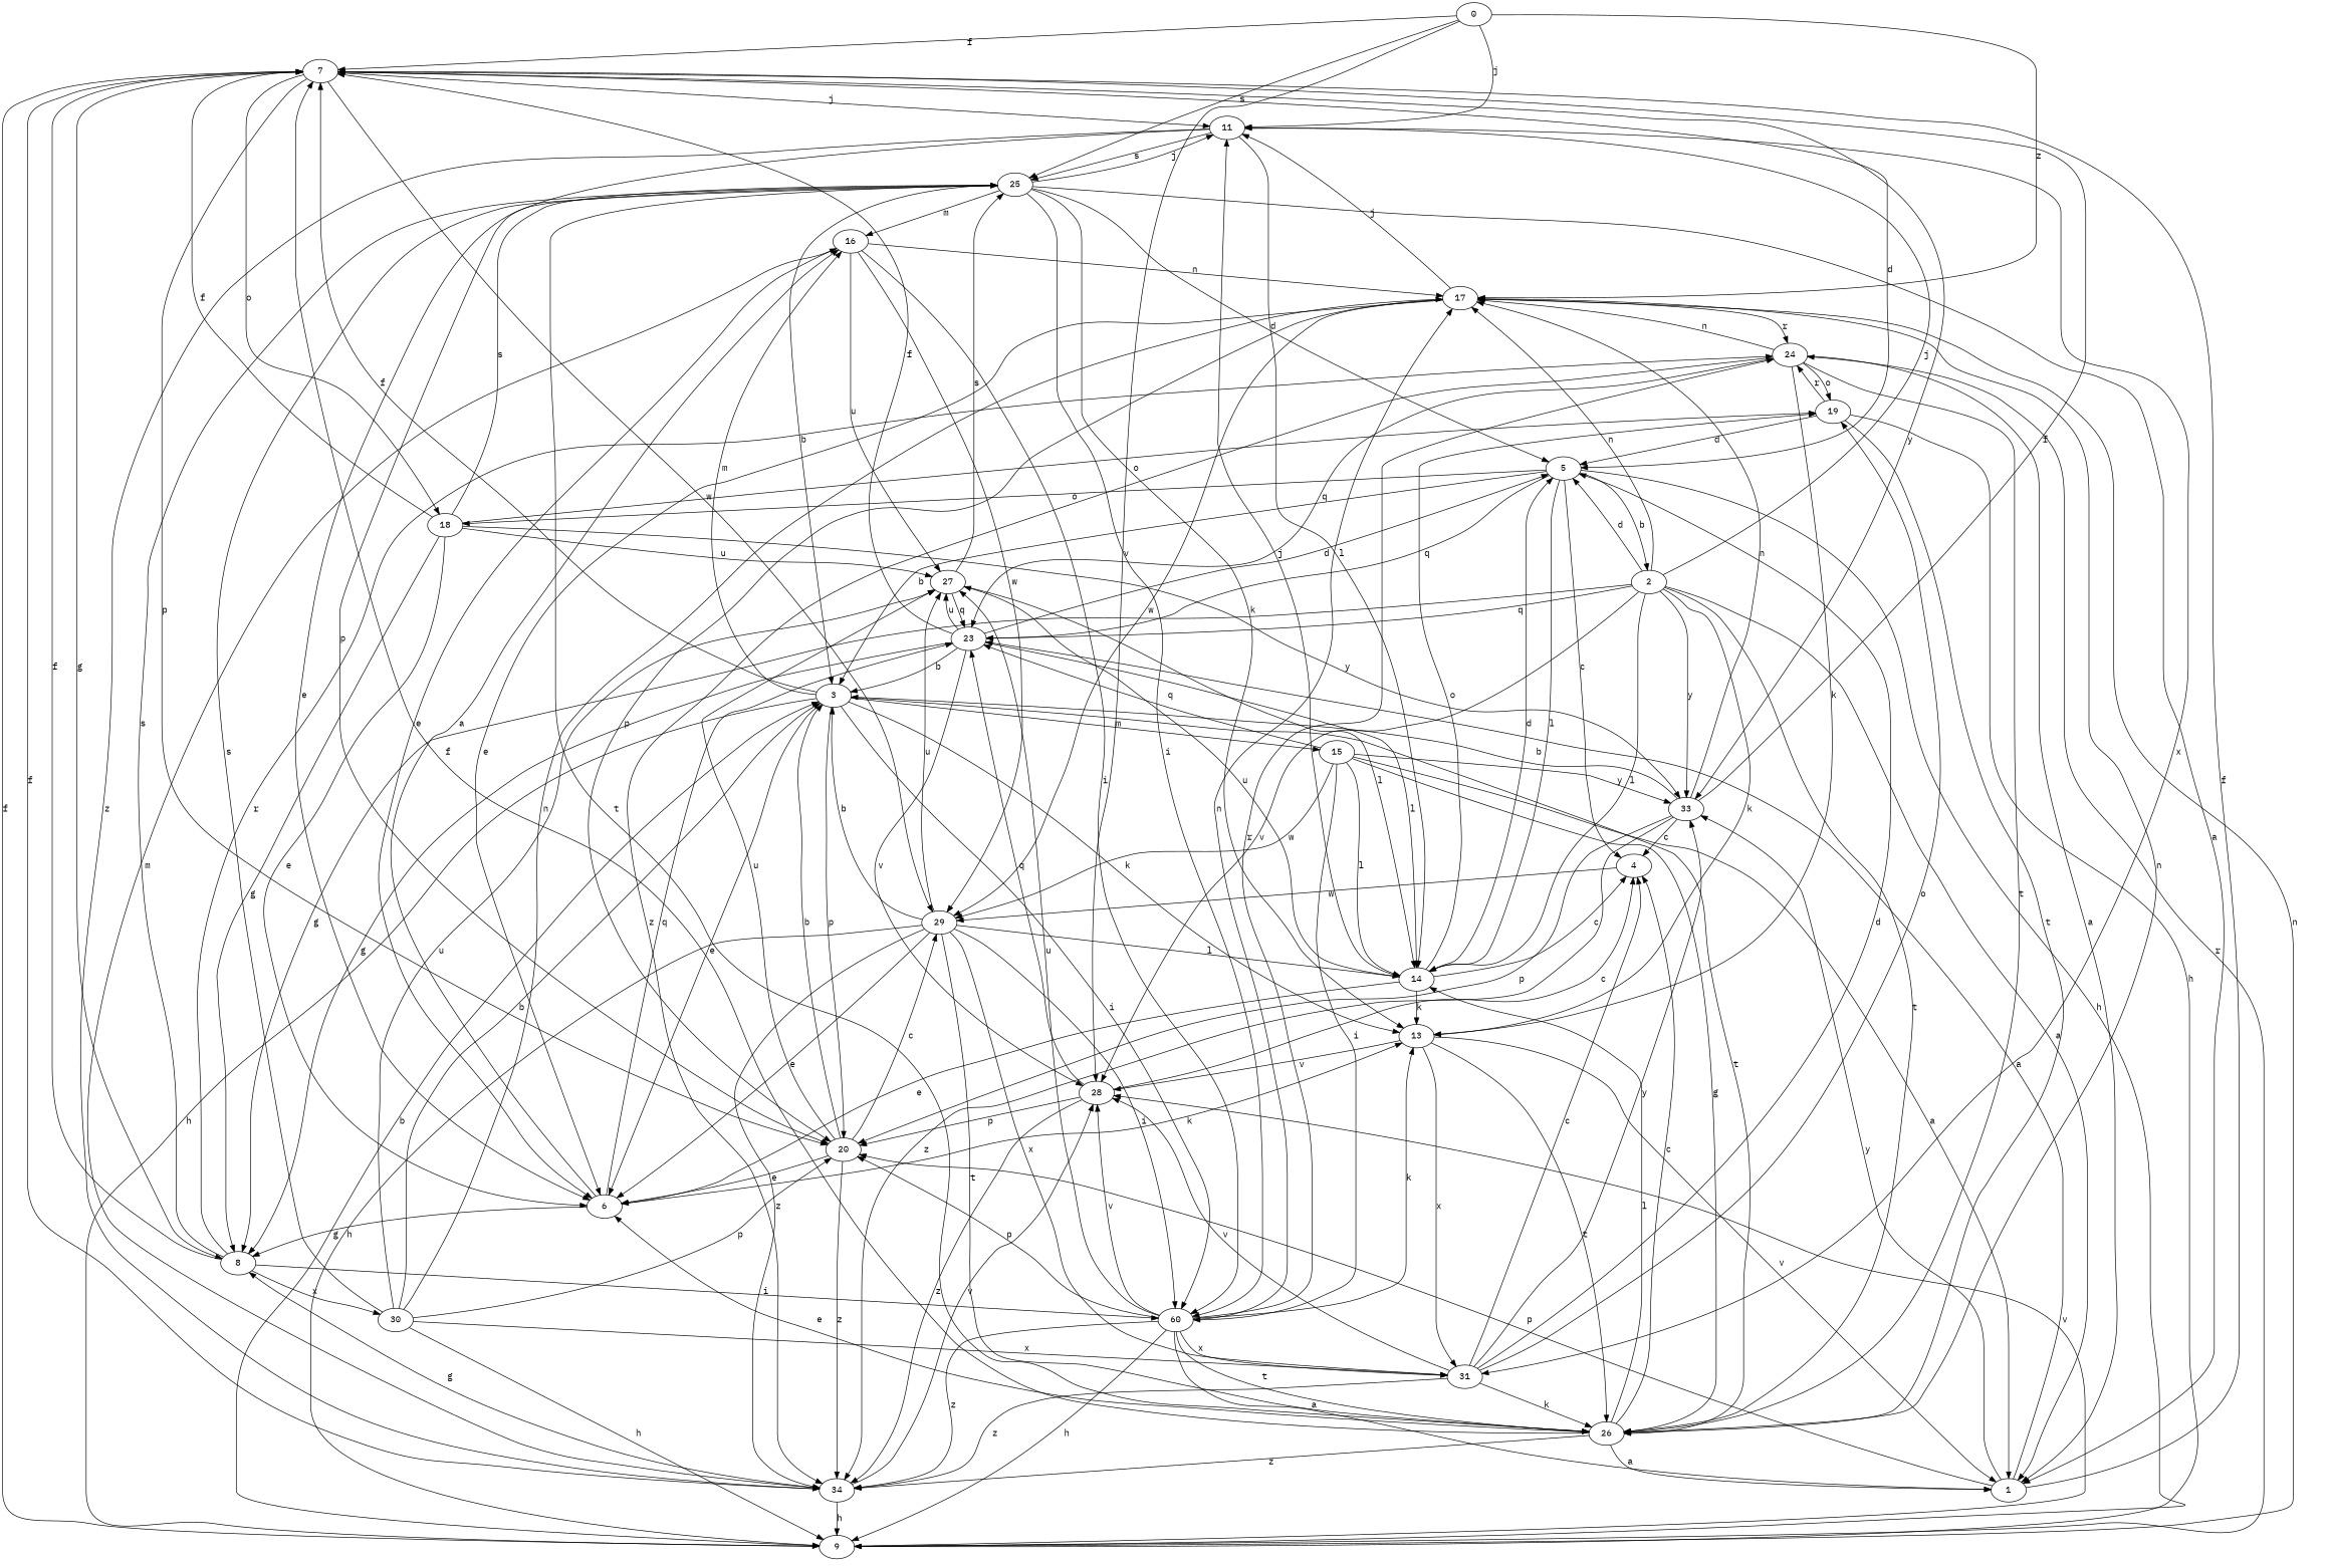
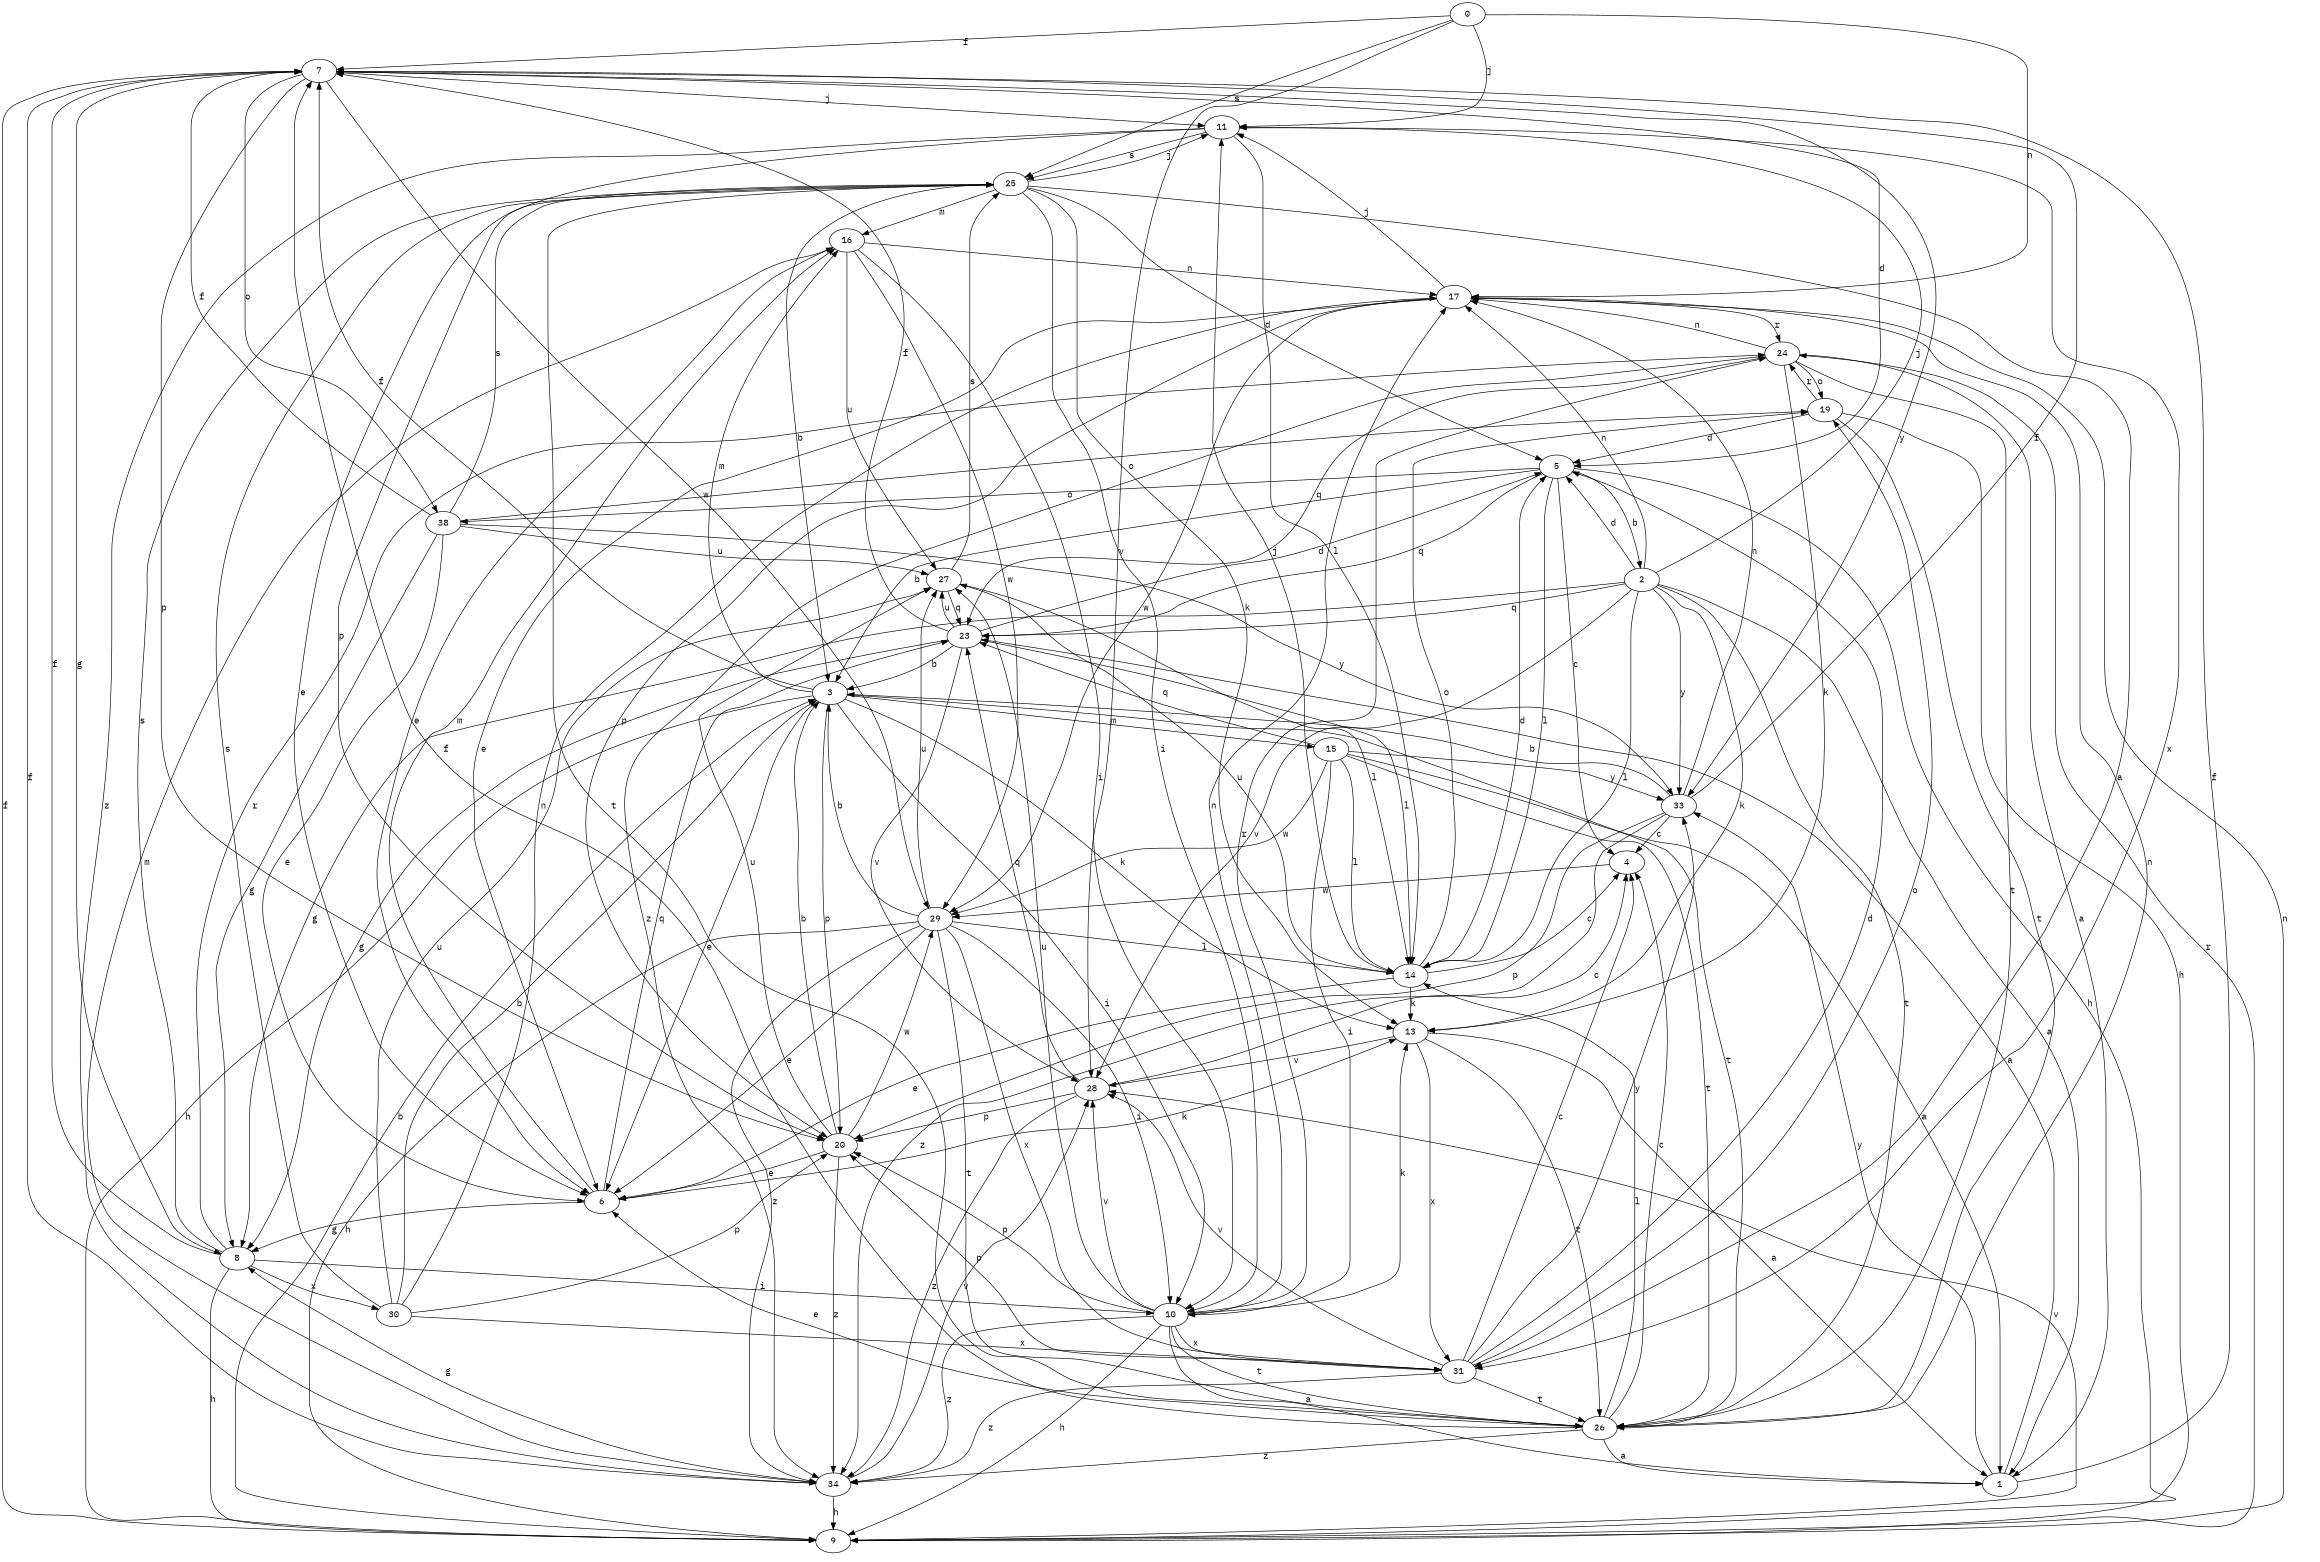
  strict digraph {
    fontname="IBM Plex Mono"
    node [fontname="IBM Plex Mono"]
    edge [fontname="IBM Plex Mono"]
    0
    7
    11
    17
    25
    28
    20
    33
    5
    8
    29
-   18
+   18 [label=38]
    14
    31
    34
    6
    24
    1
    13
    26
    3
-   10 [label=60]
+   10
    16
    23
    4
    27
    2
    9
    30
    19
    15
    0 -> 7 [label=f]
    0 -> 11 [label=j]
-   0 -> 17 [label=z]
+   0 -> 17 [label=n]
    0 -> 25 [label=s]
    0 -> 28 [label=v]
    7 -> 11 [label=j]
    7 -> 20 [label=p]
    7 -> 33 [label=y]
    7 -> 5 [label=d]
    7 -> 8 [label=g]
    7 -> 29 [label=w]
    7 -> 18 [label=o]
    11 -> 25 [label=s]
    11 -> 20 [label=p]
    11 -> 14 [label=l]
    11 -> 31 [label=x]
    11 -> 34 [label=z]
    17 -> 11 [label=j]
    17 -> 20 [label=p]
    17 -> 29 [label=w]
    17 -> 6 [label=e]
    17 -> 24 [label=r]
    25 -> 11 [label=j]
    25 -> 5 [label=d]
    25 -> 6 [label=e]
-   25 -> 1 [label=a]
+   25 -> 31 [label=a]
    25 -> 13 [label=k]
    25 -> 26 [label=t]
    25 -> 3 [label=b]
    25 -> 10 [label=i]
    25 -> 16 [label=m]
    28 -> 20 [label=p]
    28 -> 34 [label=z]
    28 -> 23 [label=q]
    28 -> 4 [label=c]
-   20 -> 29 [label=c]
+   20 -> 29 [label=w]
    20 -> 34 [label=z]
    20 -> 6 [label=e]
    20 -> 3 [label=b]
    20 -> 27 [label=u]
    33 -> 7 [label=f]
    33 -> 17 [label=n]
    33 -> 20 [label=p]
    33 -> 34 [label=z]
    33 -> 3 [label=b]
    33 -> 4 [label=c]
    5 -> 18 [label=o]
    5 -> 14 [label=l]
    5 -> 3 [label=b]
    5 -> 23 [label=q]
    5 -> 4 [label=c]
    5 -> 2 [label=b]
    5 -> 9 [label=h]
    8 -> 7 [label=f]
    8 -> 25 [label=s]
    8 -> 24 [label=r]
    8 -> 10 [label=i]
    8 -> 30 [label=x]
    29 -> 14 [label=l]
    29 -> 31 [label=x]
    29 -> 34 [label=z]
    29 -> 6 [label=e]
    29 -> 26 [label=t]
    29 -> 3 [label=b]
    29 -> 10 [label=i]
    29 -> 27 [label=u]
    29 -> 9 [label=h]
    18 -> 7 [label=f]
    18 -> 25 [label=s]
    18 -> 33 [label=y]
    18 -> 8 [label=g]
    18 -> 6 [label=e]
    18 -> 27 [label=u]
    18 -> 19 [label=o]
    14 -> 11 [label=j]
    14 -> 5 [label=d]
    14 -> 6 [label=e]
    14 -> 13 [label=k]
    14 -> 4 [label=c]
    14 -> 27 [label=u]
    14 -> 19 [label=o]
    31 -> 28 [label=v]
    31 -> 33 [label=y]
    31 -> 5 [label=d]
    31 -> 34 [label=z]
-   31 -> 26 [label=k]
+   31 -> 26 [label=t]
    31 -> 4 [label=c]
    31 -> 19 [label=o]
    34 -> 7 [label=f]
    34 -> 28 [label=v]
    34 -> 8 [label=g]
    34 -> 16 [label=m]
    34 -> 9 [label=h]
    6 -> 8 [label=g]
    6 -> 13 [label=k]
-   6 -> 16 [label=a]
+   6 -> 16 [label=m]
    6 -> 23 [label=q]
    24 -> 17 [label=n]
    24 -> 34 [label=z]
    24 -> 1 [label=a]
    24 -> 13 [label=k]
    24 -> 26 [label=t]
    24 -> 23 [label=q]
    24 -> 19 [label=o]
    1 -> 7 [label=f]
-   1 -> 20 [label=p]
+   31 -> 20 [label=p]
    1 -> 33 [label=y]
    1 -> 23 [label=a]
    13 -> 28 [label=v]
    13 -> 31 [label=x]
-   13 -> 1 [label=v]
+   13 -> 1 [label=a]
    13 -> 26 [label=t]
    26 -> 7 [label=f]
    26 -> 17 [label=n]
    26 -> 14 [label=l]
    26 -> 34 [label=z]
    26 -> 6 [label=e]
    26 -> 1 [label=a]
    26 -> 4 [label=c]
    3 -> 7 [label=f]
    3 -> 20 [label=p]
    3 -> 6 [label=e]
    3 -> 13 [label=k]
    3 -> 26 [label=t]
    3 -> 10 [label=i]
    3 -> 16 [label=m]
    3 -> 9 [label=h]
    3 -> 15 [label=m]
    10 -> 17 [label=n]
    10 -> 28 [label=v]
    10 -> 20 [label=p]
    10 -> 31 [label=x]
    10 -> 34 [label=z]
    10 -> 24 [label=r]
    10 -> 1 [label=a]
    10 -> 13 [label=k]
    10 -> 26 [label=t]
    10 -> 27 [label=u]
    10 -> 9 [label=h]
    16 -> 17 [label=n]
    16 -> 29 [label=w]
    16 -> 6 [label=e]
    16 -> 10 [label=i]
    16 -> 27 [label=u]
    23 -> 7 [label=f]
    23 -> 28 [label=v]
    23 -> 5 [label=d]
    23 -> 8 [label=g]
    23 -> 14 [label=l]
    23 -> 3 [label=b]
    23 -> 27 [label=u]
    4 -> 29 [label=w]
    27 -> 25 [label=s]
    27 -> 14 [label=l]
    27 -> 23 [label=q]
    2 -> 11 [label=j]
    2 -> 17 [label=n]
    2 -> 28 [label=v]
    2 -> 33 [label=y]
    2 -> 5 [label=d]
    2 -> 8 [label=g]
    2 -> 14 [label=l]
    2 -> 1 [label=a]
    2 -> 13 [label=k]
    2 -> 26 [label=t]
    2 -> 23 [label=q]
    9 -> 7 [label=f]
    9 -> 17 [label=n]
    9 -> 28 [label=v]
    9 -> 24 [label=r]
    9 -> 3 [label=b]
    30 -> 17 [label=n]
    30 -> 25 [label=s]
    30 -> 20 [label=p]
    30 -> 31 [label=x]
    30 -> 3 [label=b]
    30 -> 27 [label=u]
-   30 -> 9 [label=h]
+   8 -> 9 [label=h]
    19 -> 5 [label=d]
    19 -> 24 [label=r]
    19 -> 26 [label=t]
    19 -> 9 [label=h]
    15 -> 33 [label=y]
    15 -> 29 [label=w]
    15 -> 14 [label=l]
    15 -> 1 [label=a]
-   15 -> 26 [label=g]
+   15 -> 26 [label=t]
    15 -> 10 [label=i]
    15 -> 23 [label=q]
  }
